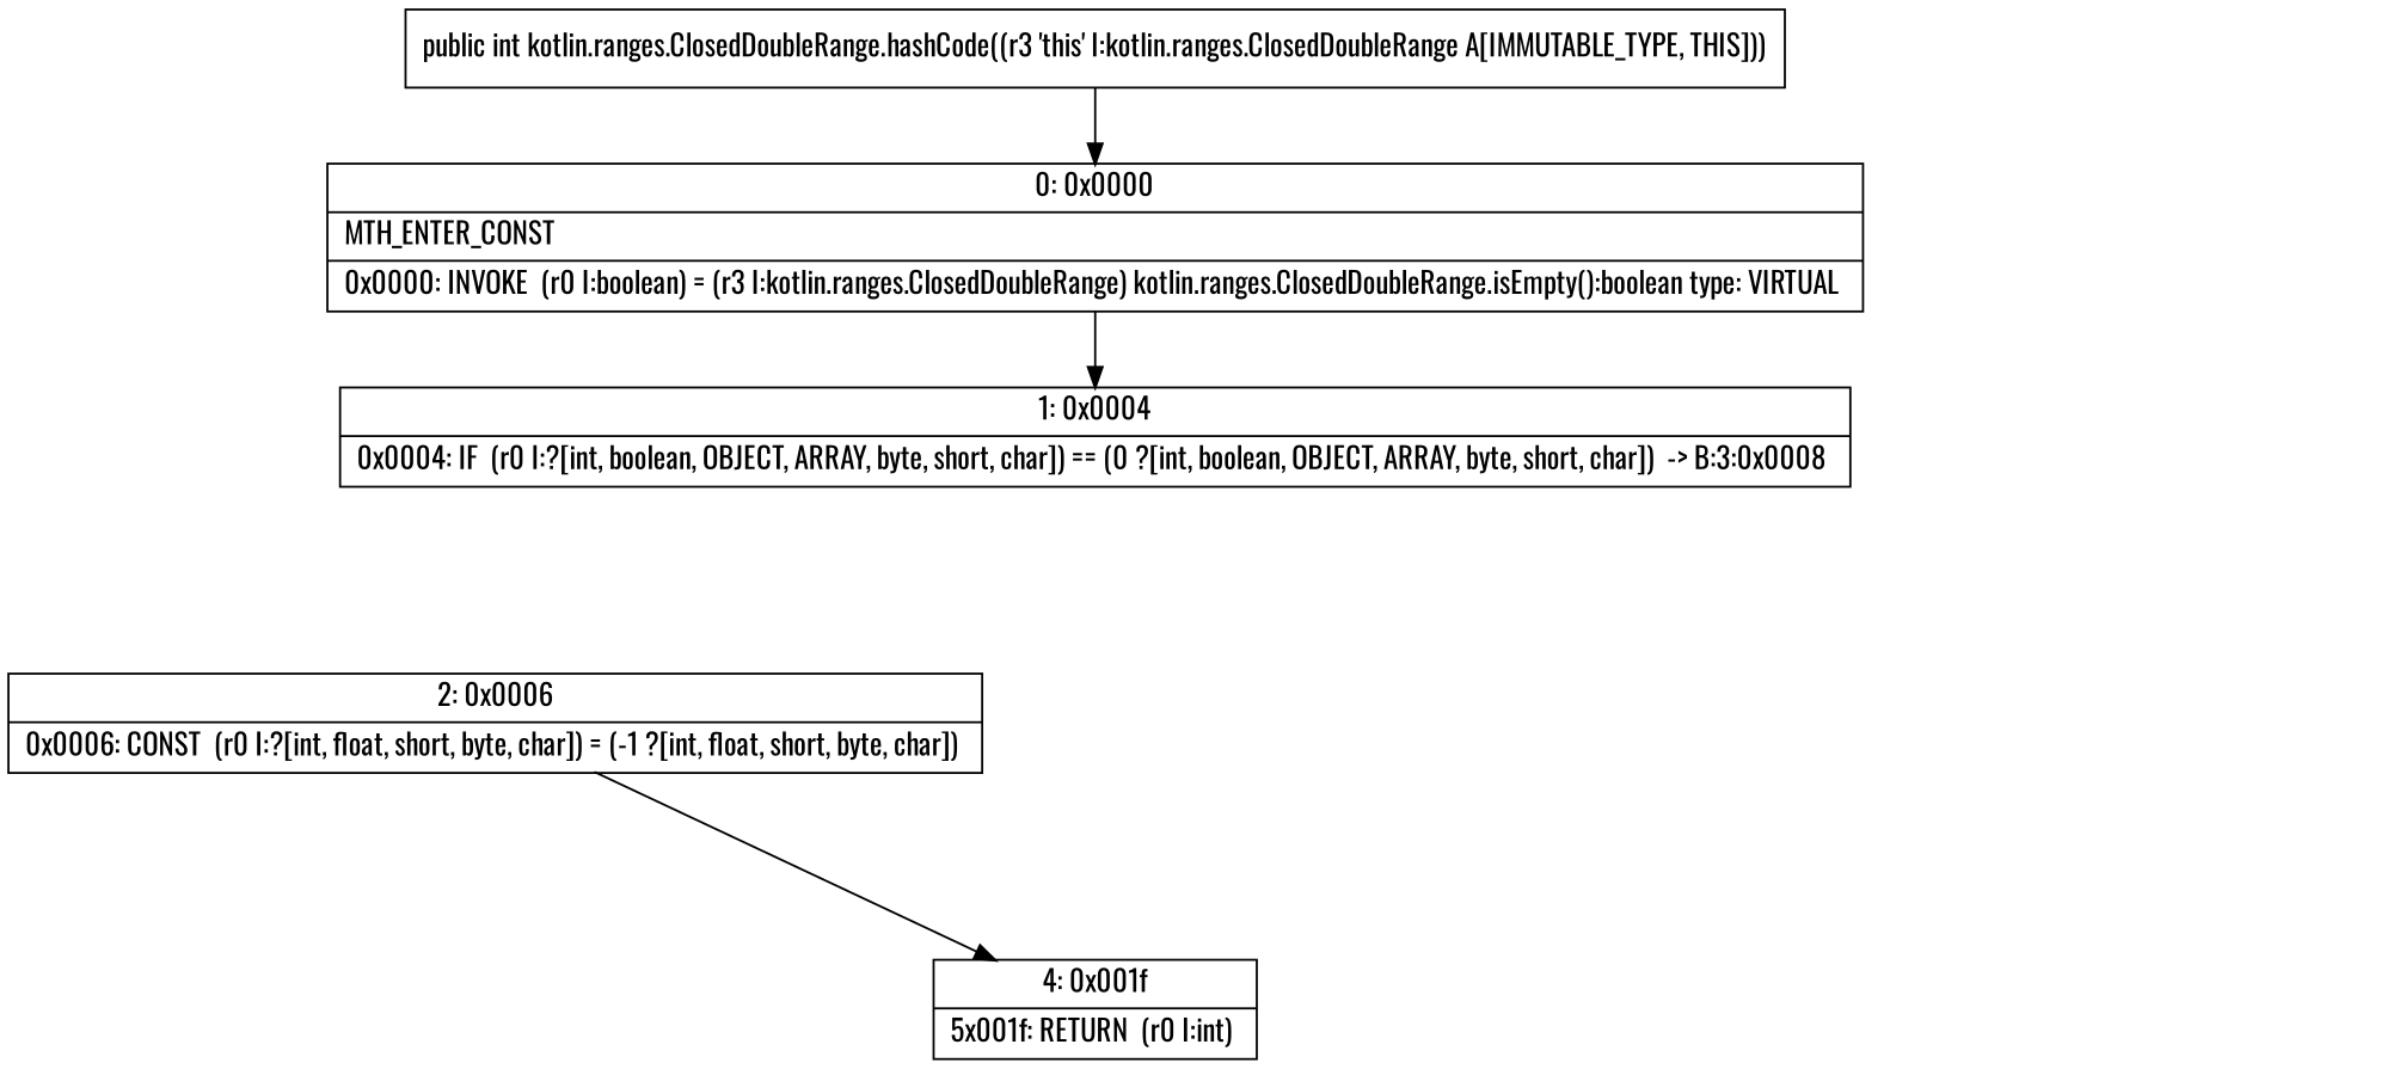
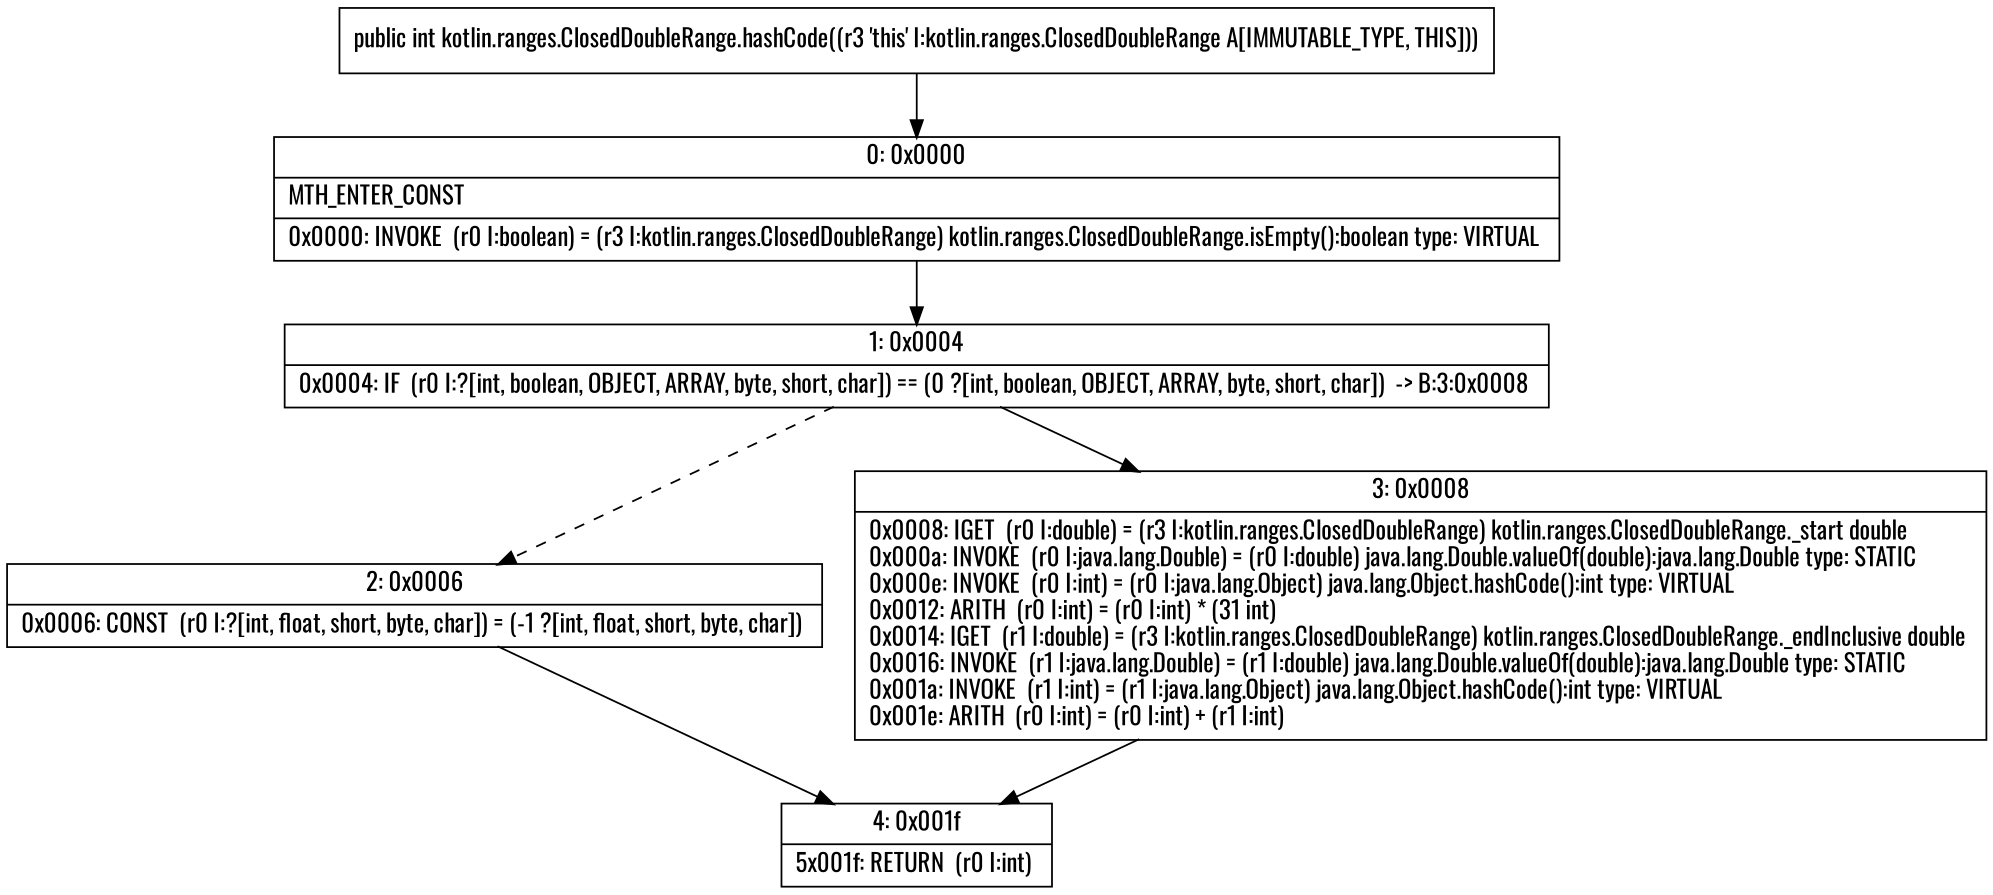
  digraph {
    fontname=Oswald
    node [fontname=Oswald shape=record]
    edge [fontname=Oswald]
    n1 [label="{0\:\ 0x0000|MTH_ENTER_CONST\l|0x0000: INVOKE  (r0 I:boolean) = (r3 I:kotlin.ranges.ClosedDoubleRange) kotlin.ranges.ClosedDoubleRange.isEmpty():boolean type: VIRTUAL \l}"]
    n2 [label="{1\:\ 0x0004|0x0004: IF  (r0 I:?[int, boolean, OBJECT, ARRAY, byte, short, char]) == (0 ?[int, boolean, OBJECT, ARRAY, byte, short, char])  \-\> B:3:0x0008 \l}"]
    n3 [label="{2\:\ 0x0006|0x0006: CONST  (r0 I:?[int, float, short, byte, char]) = (\-1 ?[int, float, short, byte, char]) \l}"]
+   n4 [label="{3\:\ 0x0008|0x0008: IGET  (r0 I:double) = (r3 I:kotlin.ranges.ClosedDoubleRange) kotlin.ranges.ClosedDoubleRange._start double \l0x000a: INVOKE  (r0 I:java.lang.Double) = (r0 I:double) java.lang.Double.valueOf(double):java.lang.Double type: STATIC \l0x000e: INVOKE  (r0 I:int) = (r0 I:java.lang.Object) java.lang.Object.hashCode():int type: VIRTUAL \l0x0012: ARITH  (r0 I:int) = (r0 I:int) * (31 int) \l0x0014: IGET  (r1 I:double) = (r3 I:kotlin.ranges.ClosedDoubleRange) kotlin.ranges.ClosedDoubleRange._endInclusive double \l0x0016: INVOKE  (r1 I:java.lang.Double) = (r1 I:double) java.lang.Double.valueOf(double):java.lang.Double type: STATIC \l0x001a: INVOKE  (r1 I:int) = (r1 I:java.lang.Object) java.lang.Object.hashCode():int type: VIRTUAL \l0x001e: ARITH  (r0 I:int) = (r0 I:int) + (r1 I:int) \l}"]
    n5 [label="{4\:\ 0x001f|5x001f: RETURN  (r0 I:int) \l}"]
    n6 [label="{public int kotlin.ranges.ClosedDoubleRange.hashCode((r3 'this' I:kotlin.ranges.ClosedDoubleRange A[IMMUTABLE_TYPE, THIS])) }"]
    n1 -> n2
+   n2 -> n3 [style=dashed]
+   n2 -> n4
    n3 -> n5
+   n4 -> n5
    n6 -> n1
  }
